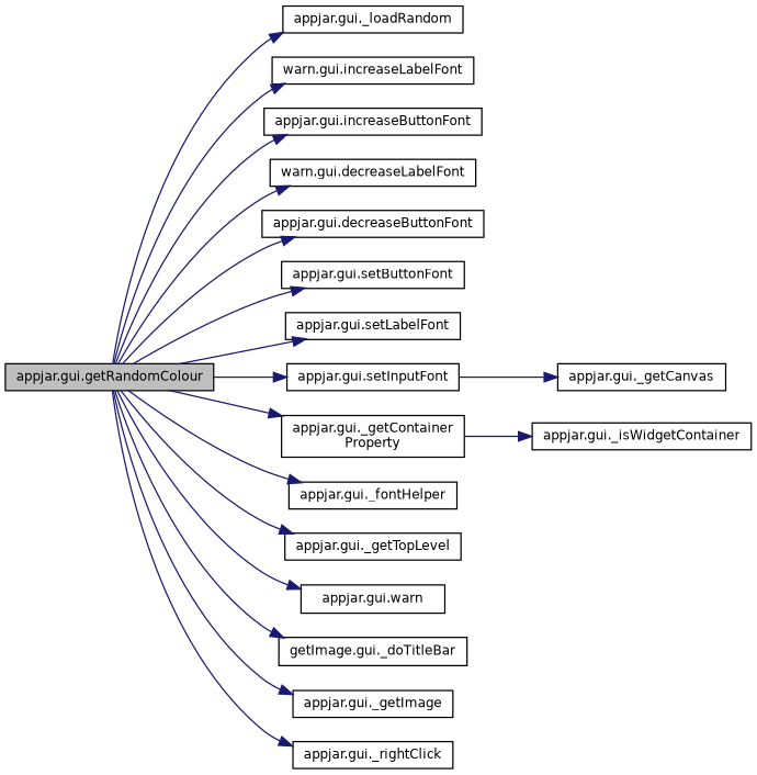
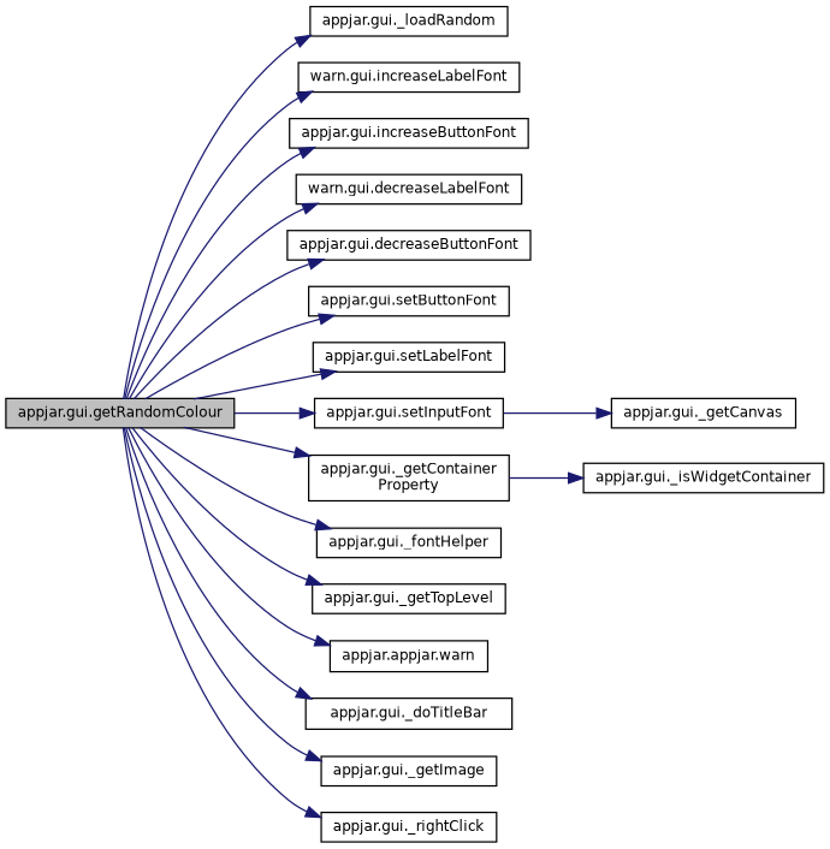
  digraph {
    rankdir=LR
    node [color=black fillcolor=white fontname=Helvetica fontsize=10 shape=record style=filled]
    edge [color=midnightblue fontname=Helvetica fontsize=10 labelfontname=Helvetica labelfontsize=10 style=solid]
    n1 [fillcolor=grey75 fontcolor=black height=0.2 label="appjar.gui.getRandomColour" width=0.4]
    n2 [height=0.2 label="appjar.gui._loadRandom" width=0.4]
    n3 [height=0.2 label="warn.gui.increaseLabelFont" width=0.4]
    n4 [height=0.2 label="appjar.gui.increaseButtonFont" width=0.4]
    n5 [height=0.2 label="warn.gui.decreaseLabelFont" width=0.4]
    n6 [height=0.2 label="appjar.gui.decreaseButtonFont" width=0.4]
    n7 [height=0.2 label="appjar.gui.setButtonFont" width=0.4]
    n8 [height=0.2 label="appjar.gui.setLabelFont" width=0.4]
    n9 [height=0.2 label="appjar.gui.setInputFont" width=0.4]
    n10 [height=0.2 label="appjar.gui._getContainer\lProperty" width=0.4]
    n11 [height=0.2 label="appjar.gui._fontHelper" width=0.4]
    n12 [height=0.2 label="appjar.gui._getTopLevel" width=0.4]
-   n13 [height=0.2 label="appjar.gui.warn" width=0.4]
-   n14 [height=0.2 label="getImage.gui._doTitleBar" width=0.4]
+   n13 [height=0.2 label="appjar.appjar.warn" width=0.4]
+   n14 [height=0.2 label="appjar.gui._doTitleBar" width=0.4]
    n15 [height=0.2 label="appjar.gui._getImage" width=0.4]
    n16 [height=0.2 label="appjar.gui._rightClick" width=0.4]
    n17 [height=0.2 label="appjar.gui._getCanvas" width=0.4]
    n18 [height=0.2 label="appjar.gui._isWidgetContainer" width=0.4]
    n1 -> n2
    n1 -> n3
    n1 -> n4
    n1 -> n5
    n1 -> n6
    n1 -> n7
    n1 -> n8
    n1 -> n9
    n1 -> n10
    n1 -> n11
    n1 -> n12
    n1 -> n13
    n1 -> n14
    n1 -> n15
    n1 -> n16
    n9 -> n17
    n10 -> n18
  }
